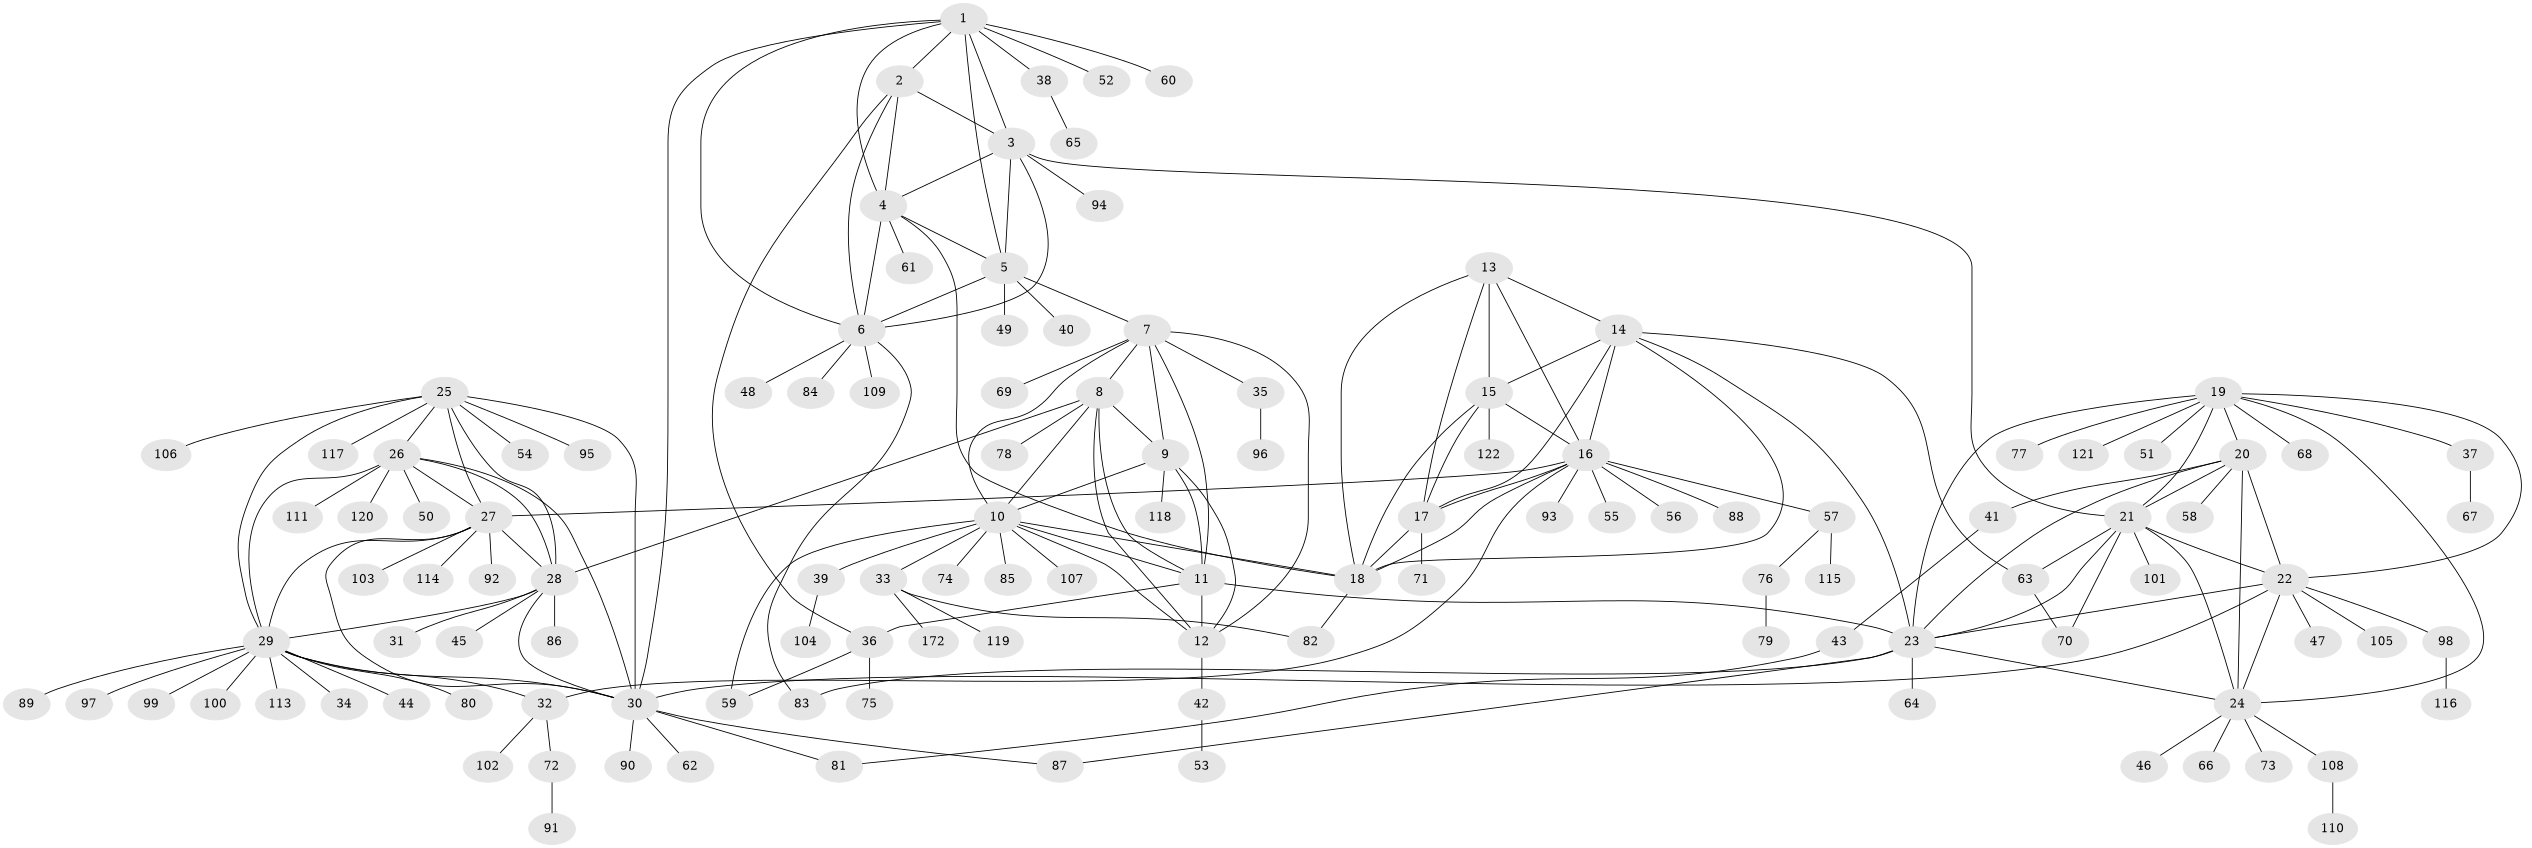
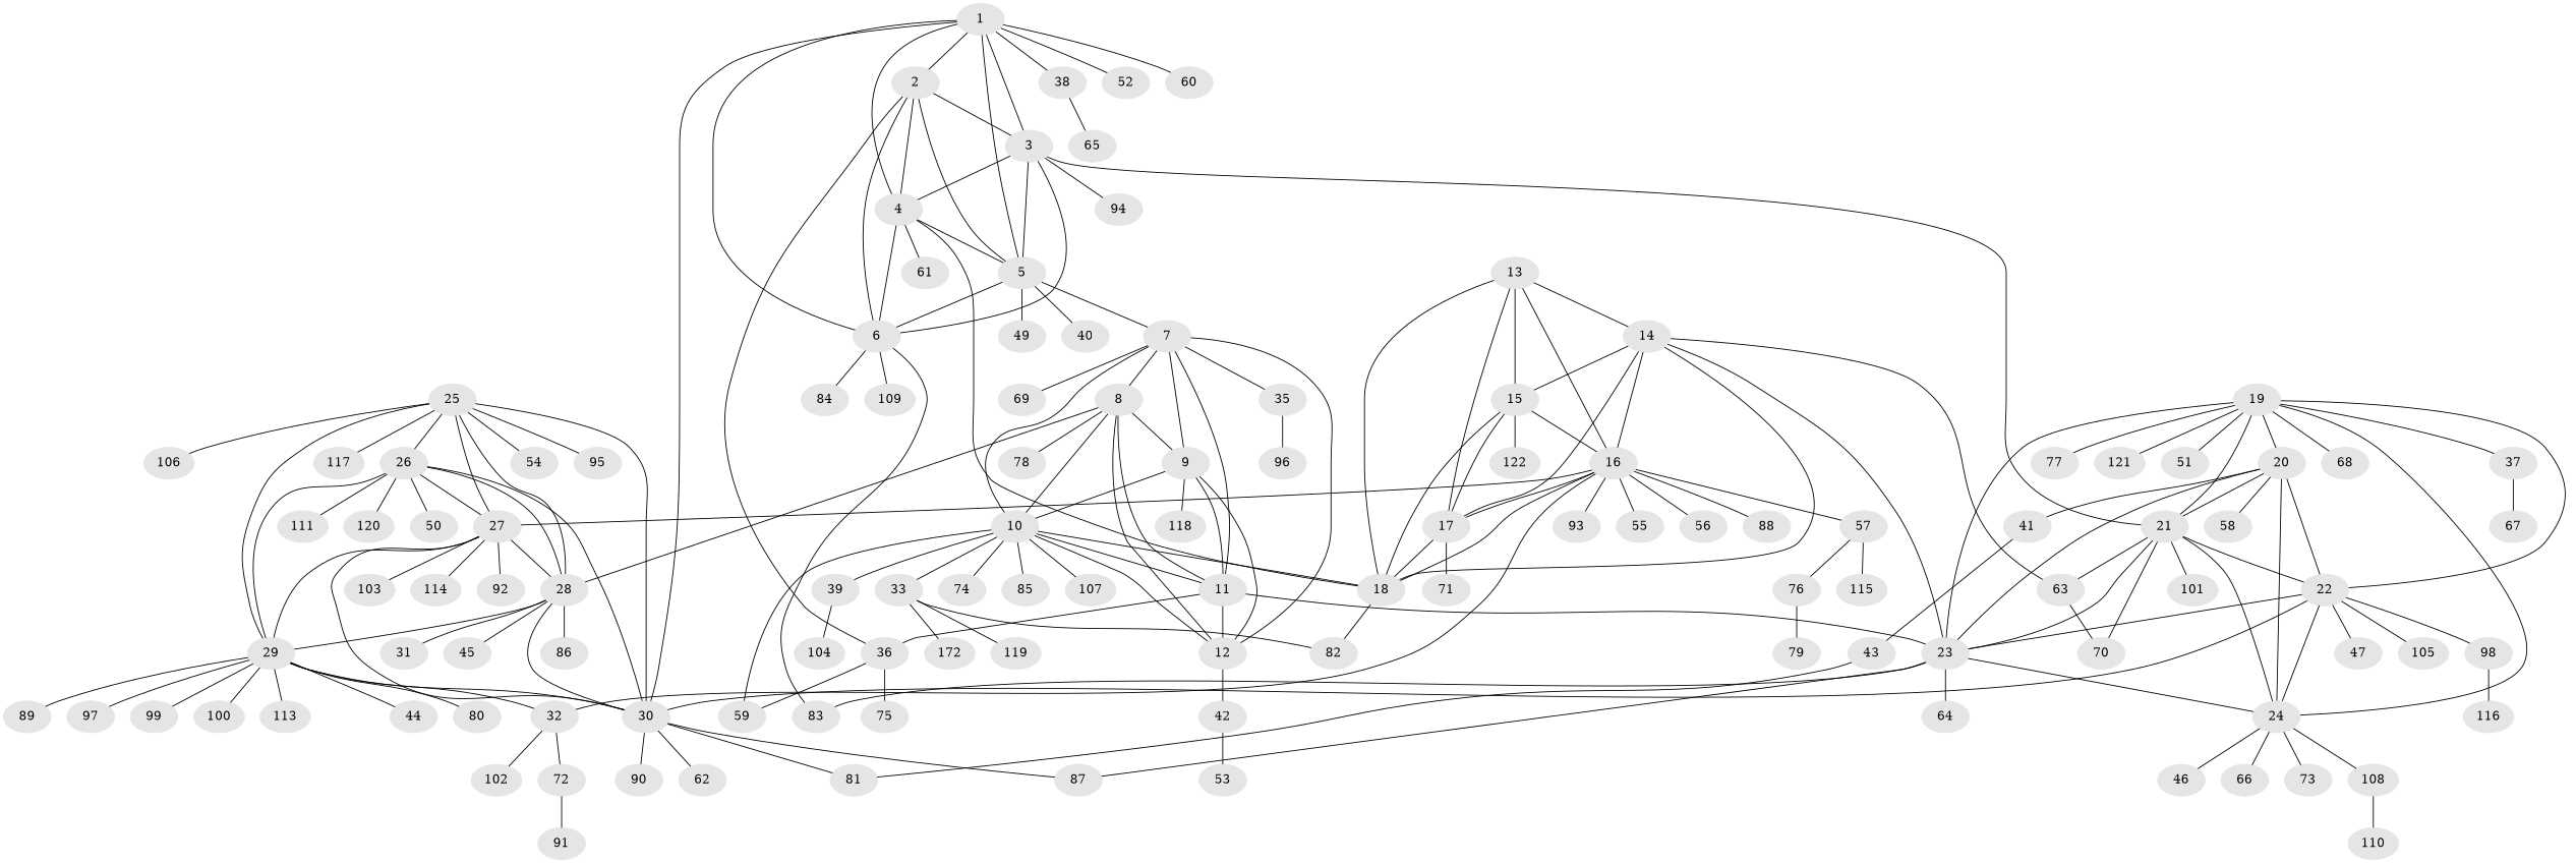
  graph {
    node [color=gray90 style=filled]
    1
    2
    3
    4
    5
    6
    30
    38
    52
    60
    36
    21
    94
    18
    61
    7
    40
    49
-   48
    83
    84
    109
    87
    62
    81
    90
    65
    59
    75
    23
    63
    22
    24
    70
    101
    82
    8
    9
    10
    11
    12
    35
    69
    28
    78
    118
    33
    39
    74
    85
    107
    42
    96
    29
    31
    45
    86
    n58 [label=172]
    119
    104
    64
    53
    13
    14
    15
    16
    17
    122
    27
    32
    55
    56
    57
    88
    93
    71
    92
    103
    114
    72
    102
    76
    115
    79
    19
    20
    37
    51
    68
    77
    121
    41
    58
    47
    98
    105
    46
    66
    73
    108
    67
    43
    116
    110
    25
    26
    54
    95
    106
    117
    50
    111
    120
-   34
    44
    80
    89
    97
    99
    100
    113
    91
    1 -- 2
    1 -- 3
    1 -- 4
    1 -- 5
    1 -- 6
    1 -- 30
    1 -- 38
    1 -- 52
    1 -- 60
    2 -- 3
    2 -- 4
+   2 -- 5
    2 -- 6
    2 -- 36
    3 -- 4
    3 -- 5
    3 -- 6
    3 -- 21
    3 -- 94
    4 -- 5
    4 -- 6
    4 -- 18
    4 -- 61
    5 -- 6
    5 -- 7
    5 -- 40
    5 -- 49
-   6 -- 48
    6 -- 83
    6 -- 84
    6 -- 109
    30 -- 87
    30 -- 62
    30 -- 81
    30 -- 90
    38 -- 65
    36 -- 59
    36 -- 75
    21 -- 23
    21 -- 63
    21 -- 22
    21 -- 24
    21 -- 70
    21 -- 101
    18 -- 82
    7 -- 8
    7 -- 9
    7 -- 10
    7 -- 11
    7 -- 12
    7 -- 35
    7 -- 69
    23 -- 83
    23 -- 87
    23 -- 24
    23 -- 64
    63 -- 70
    22 -- 30
    22 -- 23
    22 -- 24
    22 -- 47
    22 -- 98
    22 -- 105
    24 -- 46
    24 -- 66
    24 -- 73
    24 -- 108
    8 -- 9
    8 -- 10
    8 -- 11
    8 -- 12
    8 -- 28
    8 -- 78
    9 -- 10
    9 -- 11
    9 -- 12
    9 -- 118
    10 -- 18
    10 -- 59
    10 -- 11
    10 -- 12
    10 -- 33
    10 -- 39
    10 -- 74
    10 -- 85
    10 -- 107
    11 -- 36
    11 -- 23
    11 -- 12
    12 -- 42
    35 -- 96
    28 -- 30
    28 -- 29
    28 -- 31
    28 -- 45
    28 -- 86
    33 -- 82
    33 -- n58
    33 -- 119
    39 -- 104
    42 -- 53
    29 -- 30
    29 -- 32
-   29 -- 34
    29 -- 44
    29 -- 80
    29 -- 89
    29 -- 97
    29 -- 99
    29 -- 100
    29 -- 113
    13 -- 18
    13 -- 14
    13 -- 15
    13 -- 16
    13 -- 17
    14 -- 18
    14 -- 23
    14 -- 63
    14 -- 15
    14 -- 16
    14 -- 17
    15 -- 18
    15 -- 16
    15 -- 17
    15 -- 122
    16 -- 18
    16 -- 17
    16 -- 27
    16 -- 32
    16 -- 55
    16 -- 56
    16 -- 57
    16 -- 88
    16 -- 93
    17 -- 18
    17 -- 71
    27 -- 30
    27 -- 28
    27 -- 29
    27 -- 92
    27 -- 103
    27 -- 114
    32 -- 72
    32 -- 102
    57 -- 76
    57 -- 115
    72 -- 91
    76 -- 79
    19 -- 21
    19 -- 23
    19 -- 22
    19 -- 24
    19 -- 20
    19 -- 37
    19 -- 51
    19 -- 68
    19 -- 77
    19 -- 121
    20 -- 21
    20 -- 23
    20 -- 22
    20 -- 24
    20 -- 41
    20 -- 58
    37 -- 67
    41 -- 43
    98 -- 116
    108 -- 110
    43 -- 81
    25 -- 30
    25 -- 28
    25 -- 29
    25 -- 27
    25 -- 26
    25 -- 54
    25 -- 95
    25 -- 106
    25 -- 117
    26 -- 30
    26 -- 28
    26 -- 29
    26 -- 27
    26 -- 50
    26 -- 111
    26 -- 120
  }
